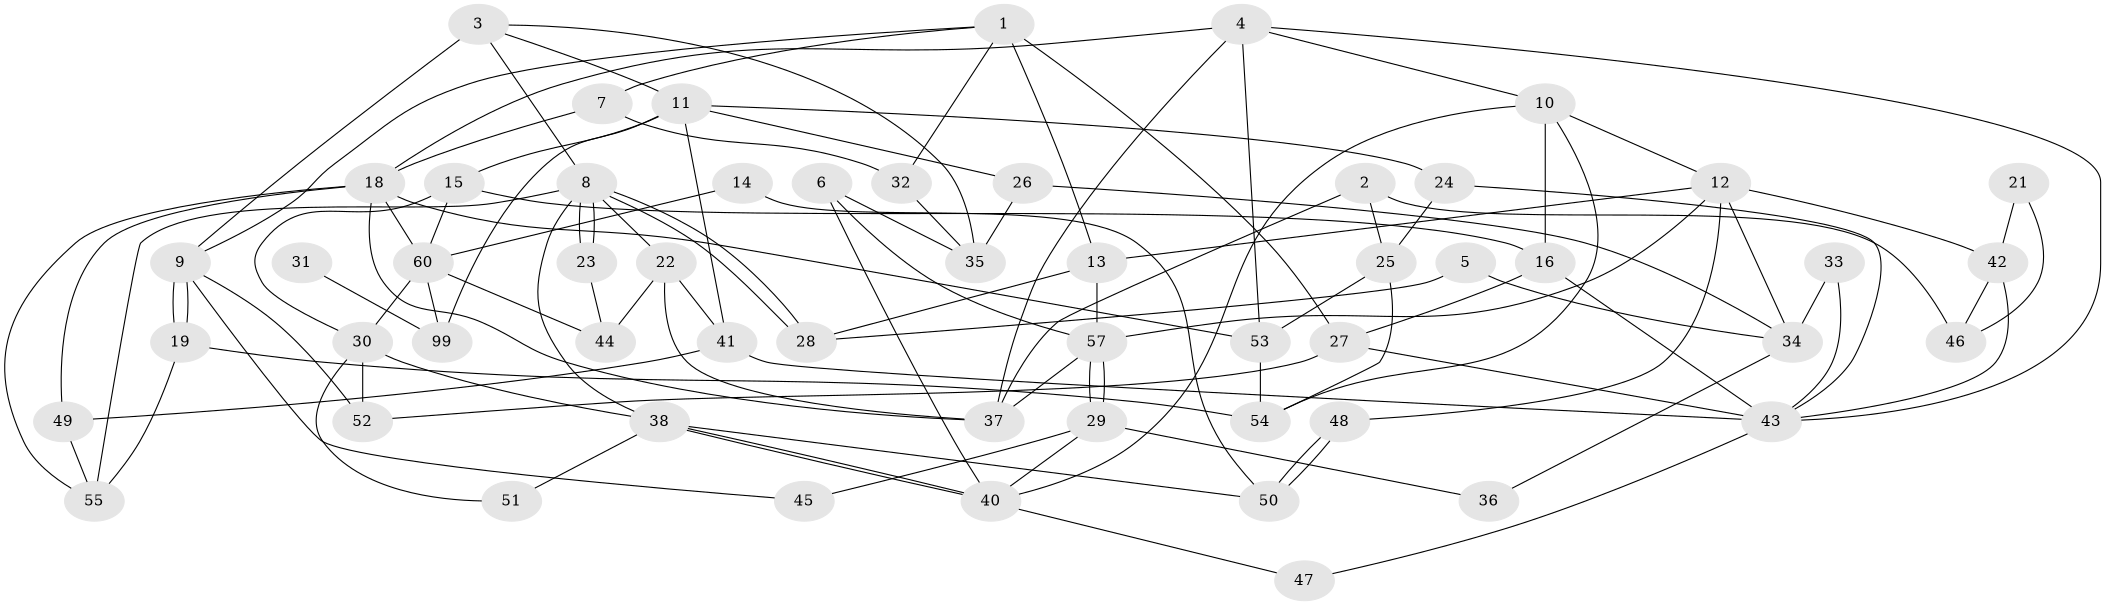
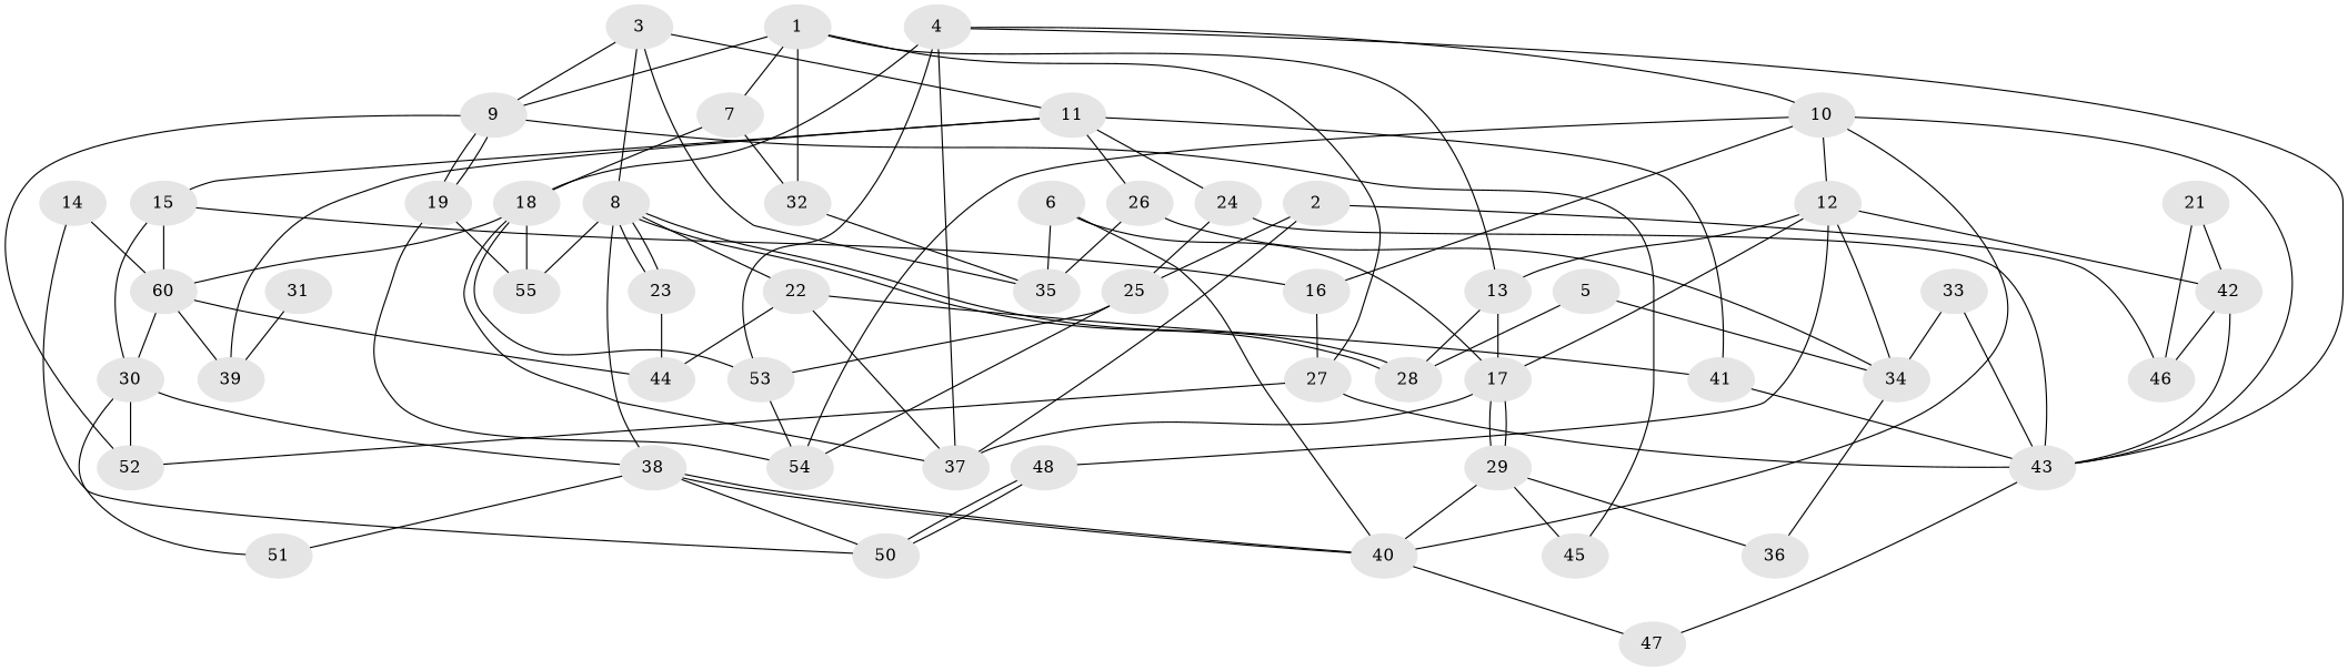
  graph {
    node [color=gray90 style=filled]
    1
    7
    9
    13
    27
    32
    18
    19
    45
    52
    28
-   17 [label=57]
+   17
    43
    35
    2
    25
    37
    46
    53
    54
    3
    8
    11
    22
    23
    38
    55
    15
    24
    26
-   39 [label=99]
+   39
    41
    4
    10
    40
    12
    16
    n38 [label=60]
-   49
    47
    5
    34
    36
    6
    29
    44
    50
    51
    42
    48
    30
    31
    14
    21
    33
    1 -- 7
    1 -- 9
    1 -- 13
    1 -- 27
    1 -- 32
    7 -- 32
    7 -- 18
    9 -- 19
    9 -- 19
    9 -- 45
    9 -- 52
    13 -- 28
    13 -- 17
    27 -- 52
    27 -- 43
    32 -- 35
    18 -- 37
    18 -- 53
    18 -- 55
    18 -- n38
-   18 -- 49
    19 -- 54
    19 -- 55
    17 -- 37
    17 -- 29
    17 -- 29
    43 -- 47
    2 -- 25
    2 -- 37
    2 -- 46
    25 -- 53
    25 -- 54
    53 -- 54
    3 -- 9
    3 -- 35
    3 -- 8
    3 -- 11
    8 -- 28
    8 -- 28
    8 -- 22
    8 -- 23
    8 -- 23
    8 -- 38
    8 -- 55
    11 -- 15
    11 -- 24
    11 -- 26
    11 -- 39
    11 -- 41
    22 -- 37
    22 -- 41
    22 -- 44
    23 -- 44
    38 -- 40
    38 -- 40
    38 -- 50
    38 -- 51
    15 -- 16
    15 -- n38
    15 -- 30
    24 -- 43
    24 -- 25
    26 -- 35
    26 -- 34
    41 -- 43
-   41 -- 49
    4 -- 18
    4 -- 43
    4 -- 37
    4 -- 53
    4 -- 10
    10 -- 54
    10 -- 40
    10 -- 12
    10 -- 16
    40 -- 47
    12 -- 13
    12 -- 17
    12 -- 34
    12 -- 42
    12 -- 48
    16 -- 27
-   16 -- 43
+   10 -- 43
    n38 -- 39
    n38 -- 44
    n38 -- 30
-   49 -- 55
    5 -- 28
    5 -- 34
    34 -- 36
    6 -- 17
    6 -- 35
    6 -- 40
    29 -- 45
    29 -- 40
    29 -- 36
    42 -- 43
    42 -- 46
    48 -- 50
    48 -- 50
    30 -- 52
    30 -- 38
    30 -- 51
    31 -- 39
    14 -- n38
    14 -- 50
    21 -- 46
    21 -- 42
    33 -- 43
    33 -- 34
  }
